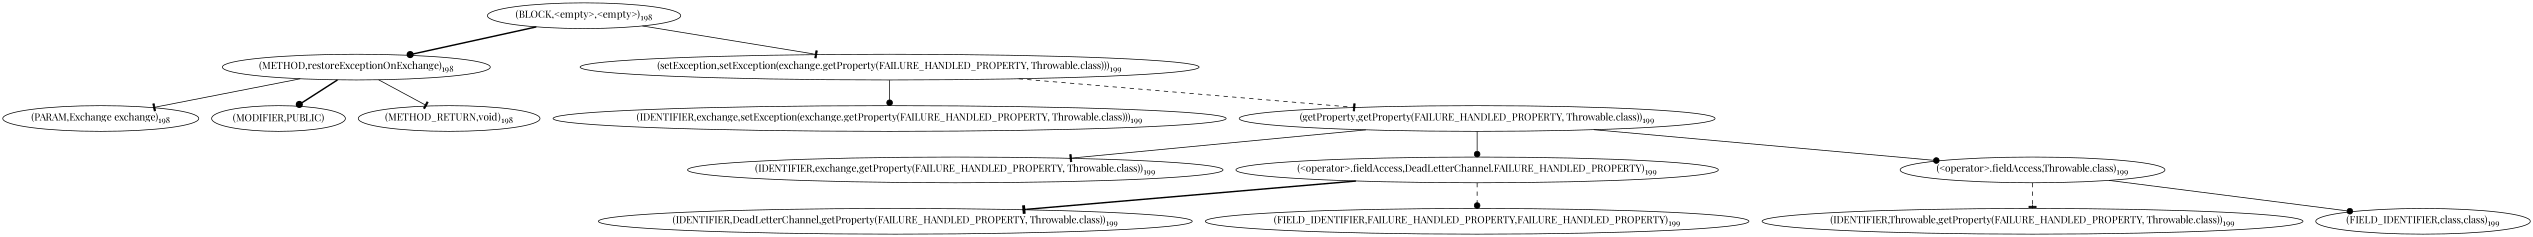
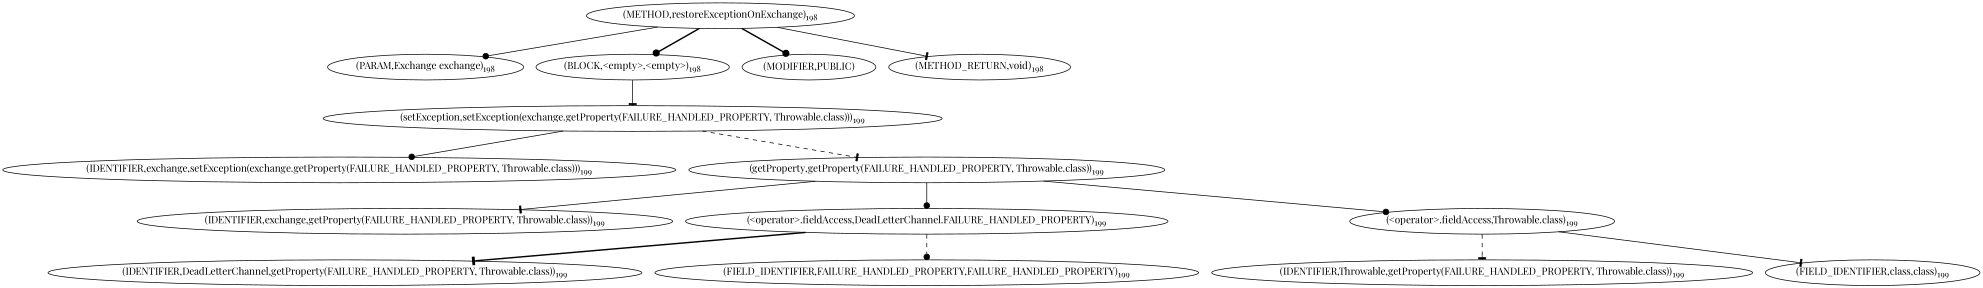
  digraph {
    fontname="Playfair Display"
    node [fontname="Playfair Display"]
    edge [arrowhead=dot fontname="Playfair Display" style=solid]
    n1 [label=<(METHOD,restoreExceptionOnExchange)<SUB>198</SUB>>]
    n2 [label=<(PARAM,Exchange exchange)<SUB>198</SUB>>]
    n3 [label=<(BLOCK,&lt;empty&gt;,&lt;empty&gt;)<SUB>198</SUB>>]
    n4 [label=<(MODIFIER,PUBLIC)>]
    n5 [label=<(METHOD_RETURN,void)<SUB>198</SUB>>]
    n6 [label=<(setException,setException(exchange.getProperty(FAILURE_HANDLED_PROPERTY, Throwable.class)))<SUB>199</SUB>>]
    n7 [label=<(IDENTIFIER,exchange,setException(exchange.getProperty(FAILURE_HANDLED_PROPERTY, Throwable.class)))<SUB>199</SUB>>]
    n8 [label=<(getProperty,getProperty(FAILURE_HANDLED_PROPERTY, Throwable.class))<SUB>199</SUB>>]
    n9 [label=<(IDENTIFIER,exchange,getProperty(FAILURE_HANDLED_PROPERTY, Throwable.class))<SUB>199</SUB>>]
    n10 [label=<(&lt;operator&gt;.fieldAccess,DeadLetterChannel.FAILURE_HANDLED_PROPERTY)<SUB>199</SUB>>]
    n11 [label=<(&lt;operator&gt;.fieldAccess,Throwable.class)<SUB>199</SUB>>]
    n12 [label=<(IDENTIFIER,DeadLetterChannel,getProperty(FAILURE_HANDLED_PROPERTY, Throwable.class))<SUB>199</SUB>>]
    n13 [label=<(FIELD_IDENTIFIER,FAILURE_HANDLED_PROPERTY,FAILURE_HANDLED_PROPERTY)<SUB>199</SUB>>]
    n14 [label=<(IDENTIFIER,Throwable,getProperty(FAILURE_HANDLED_PROPERTY, Throwable.class))<SUB>199</SUB>>]
    n15 [label=<(FIELD_IDENTIFIER,class,class)<SUB>199</SUB>>]
-   n1 -> n2 [arrowhead=tee]
-   n3 -> n1 [style=bold]
+   n1 -> n2
+   n1 -> n3 [style=bold]
    n1 -> n4 [style=bold]
    n1 -> n5 [arrowhead=tee]
    n3 -> n6 [arrowhead=tee]
    n6 -> n7
    n6 -> n8 [arrowhead=tee style=dashed]
    n8 -> n9 [arrowhead=tee]
    n8 -> n10
    n8 -> n11
    n10 -> n12 [arrowhead=tee style=bold]
    n10 -> n13 [style=dashed]
    n11 -> n14 [arrowhead=tee style=dashed]
-   n11 -> n15
+   n11 -> n15 [arrowhead=tee]
  }
